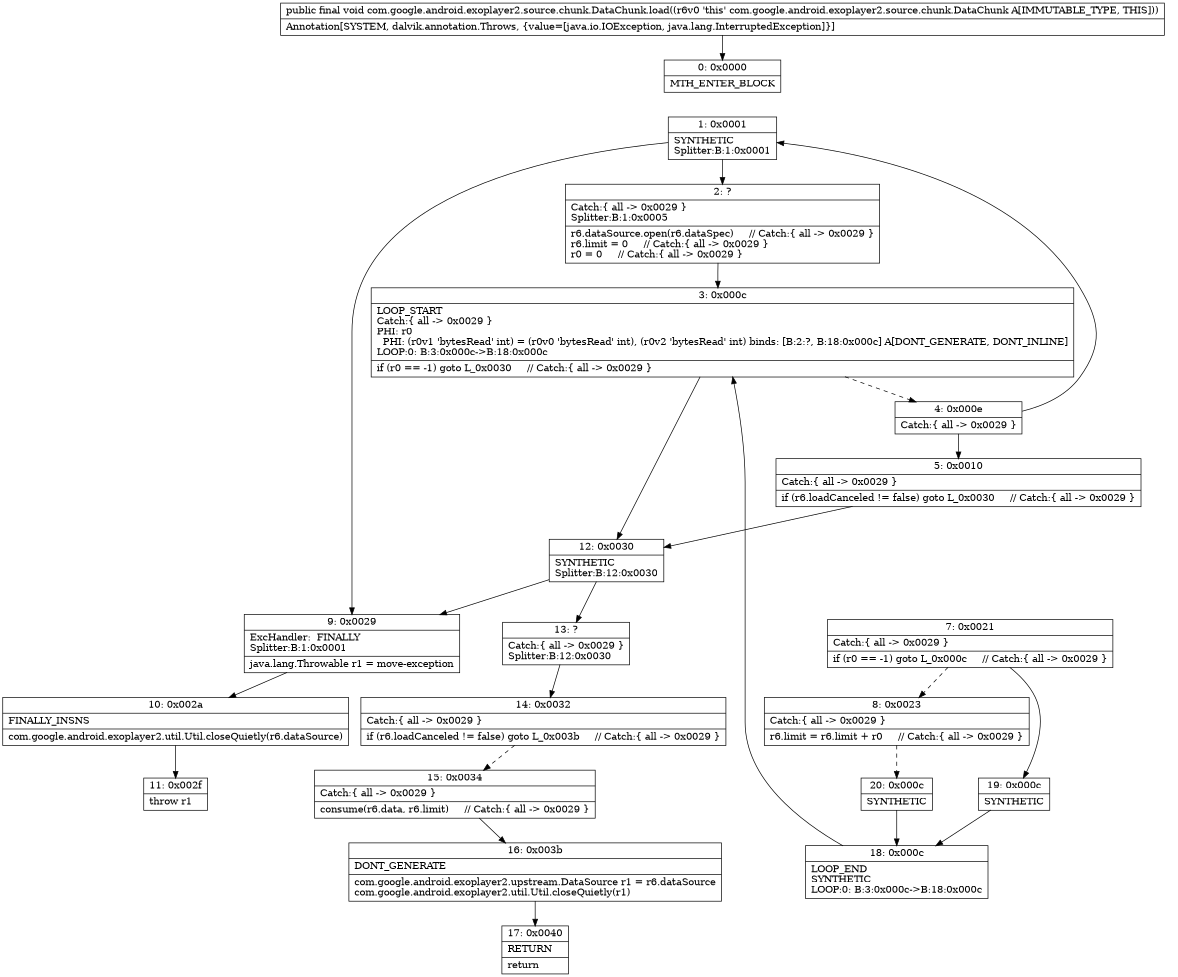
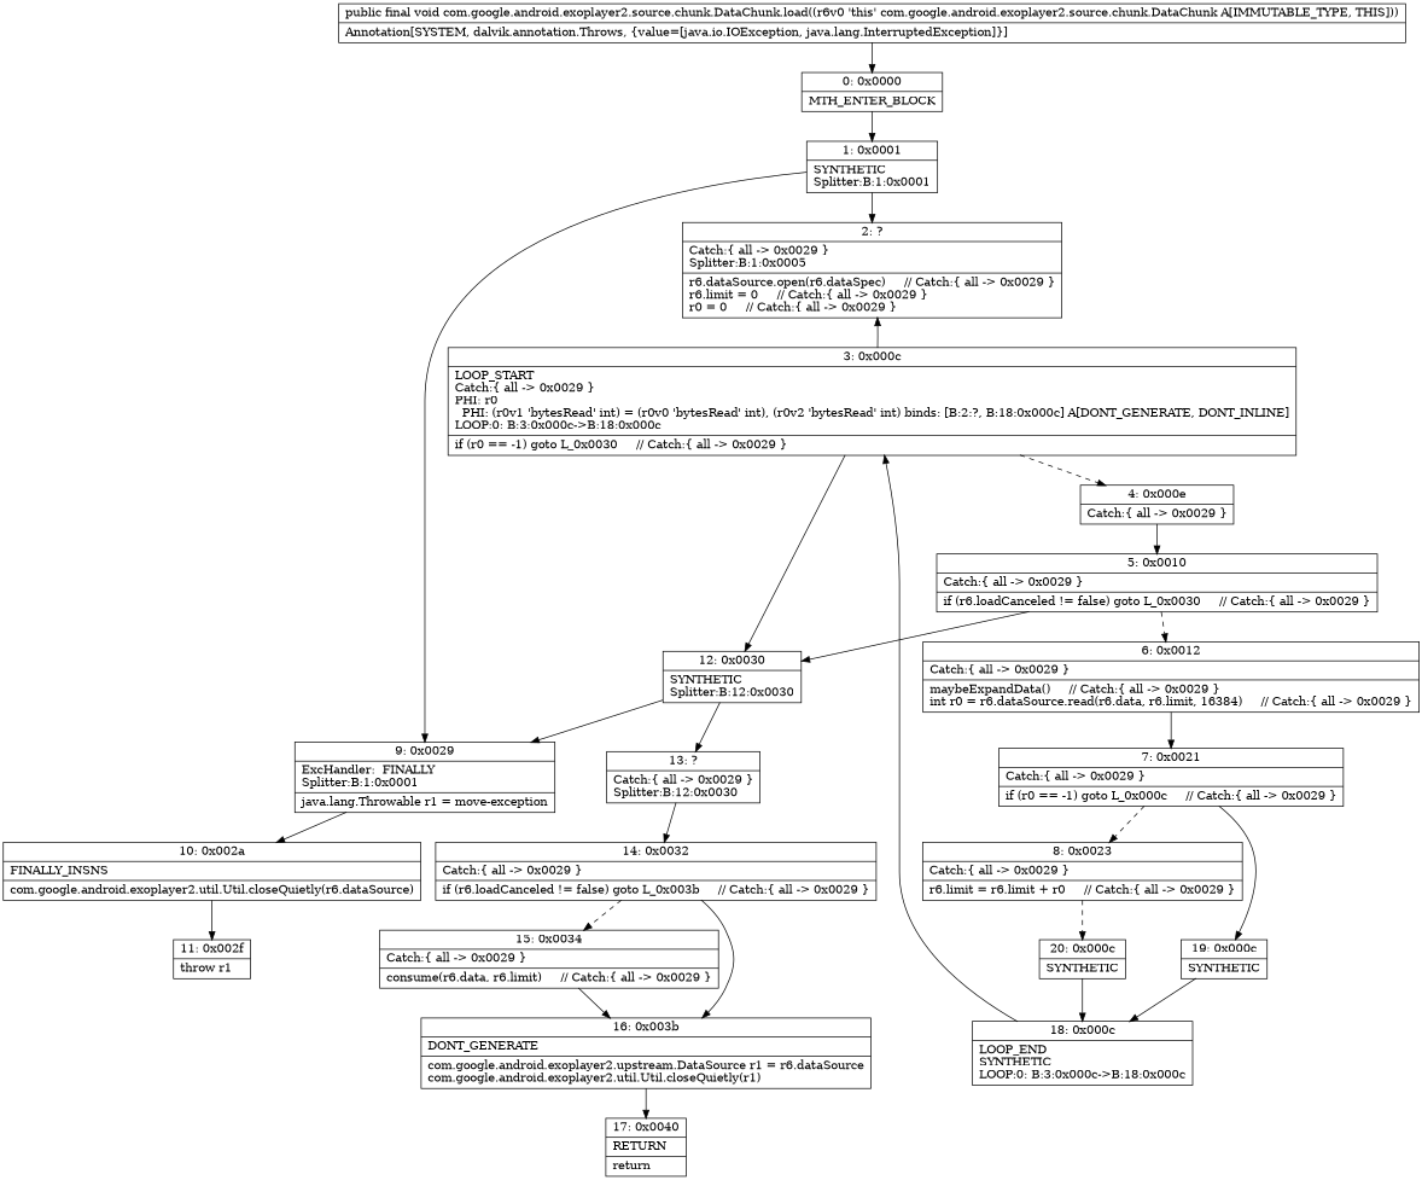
  digraph {
    node [shape=record]
    n1 [label="{0\:\ 0x0000|MTH_ENTER_BLOCK\l}"]
    n2 [label="{1\:\ 0x0001|SYNTHETIC\lSplitter:B:1:0x0001\l}"]
    n3 [label="{2\:\ ?|Catch:\{ all \-\> 0x0029 \}\lSplitter:B:1:0x0005\l|r6.dataSource.open(r6.dataSpec)     \/\/ Catch:\{ all \-\> 0x0029 \}\lr6.limit = 0     \/\/ Catch:\{ all \-\> 0x0029 \}\lr0 = 0     \/\/ Catch:\{ all \-\> 0x0029 \}\l}"]
    n4 [label="{9\:\ 0x0029|ExcHandler:  FINALLY\lSplitter:B:1:0x0001\l|java.lang.Throwable r1 = move\-exception\l}"]
    n5 [label="{3\:\ 0x000c|LOOP_START\lCatch:\{ all \-\> 0x0029 \}\lPHI: r0 \l  PHI: (r0v1 'bytesRead' int) = (r0v0 'bytesRead' int), (r0v2 'bytesRead' int) binds: [B:2:?, B:18:0x000c] A[DONT_GENERATE, DONT_INLINE]\lLOOP:0: B:3:0x000c\-\>B:18:0x000c\l|if (r0 == \-1) goto L_0x0030     \/\/ Catch:\{ all \-\> 0x0029 \}\l}"]
    n6 [label="{10\:\ 0x002a|FINALLY_INSNS\l|com.google.android.exoplayer2.util.Util.closeQuietly(r6.dataSource)\l}"]
    n7 [label="{4\:\ 0x000e|Catch:\{ all \-\> 0x0029 \}\l}"]
    n8 [label="{12\:\ 0x0030|SYNTHETIC\lSplitter:B:12:0x0030\l}"]
    n9 [label="{5\:\ 0x0010|Catch:\{ all \-\> 0x0029 \}\l|if (r6.loadCanceled != false) goto L_0x0030     \/\/ Catch:\{ all \-\> 0x0029 \}\l}"]
    n10 [label="{13\:\ ?|Catch:\{ all \-\> 0x0029 \}\lSplitter:B:12:0x0030\l}"]
+   n11 [label="{6\:\ 0x0012|Catch:\{ all \-\> 0x0029 \}\l|maybeExpandData()     \/\/ Catch:\{ all \-\> 0x0029 \}\lint r0 = r6.dataSource.read(r6.data, r6.limit, 16384)     \/\/ Catch:\{ all \-\> 0x0029 \}\l}"]
    n12 [label="{7\:\ 0x0021|Catch:\{ all \-\> 0x0029 \}\l|if (r0 == \-1) goto L_0x000c     \/\/ Catch:\{ all \-\> 0x0029 \}\l}"]
    n13 [label="{8\:\ 0x0023|Catch:\{ all \-\> 0x0029 \}\l|r6.limit = r6.limit + r0     \/\/ Catch:\{ all \-\> 0x0029 \}\l}"]
    n14 [label="{19\:\ 0x000c|SYNTHETIC\l}"]
    n15 [label="{20\:\ 0x000c|SYNTHETIC\l}"]
    n16 [label="{18\:\ 0x000c|LOOP_END\lSYNTHETIC\lLOOP:0: B:3:0x000c\-\>B:18:0x000c\l}"]
    n17 [label="{11\:\ 0x002f|throw r1\l}"]
    n18 [label="{14\:\ 0x0032|Catch:\{ all \-\> 0x0029 \}\l|if (r6.loadCanceled != false) goto L_0x003b     \/\/ Catch:\{ all \-\> 0x0029 \}\l}"]
    n19 [label="{15\:\ 0x0034|Catch:\{ all \-\> 0x0029 \}\l|consume(r6.data, r6.limit)     \/\/ Catch:\{ all \-\> 0x0029 \}\l}"]
    n20 [label="{16\:\ 0x003b|DONT_GENERATE\l|com.google.android.exoplayer2.upstream.DataSource r1 = r6.dataSource\lcom.google.android.exoplayer2.util.Util.closeQuietly(r1)\l}"]
    n21 [label="{17\:\ 0x0040|RETURN\l|return\l}"]
    n22 [label="{public final void com.google.android.exoplayer2.source.chunk.DataChunk.load((r6v0 'this' com.google.android.exoplayer2.source.chunk.DataChunk A[IMMUTABLE_TYPE, THIS]))  | Annotation[SYSTEM, dalvik.annotation.Throws, \{value=[java.io.IOException, java.lang.InterruptedException]\}]\l}"]
-   n7 -> n2
+   n1 -> n2
    n2 -> n3
    n2 -> n4
-   n3 -> n5
+   n5 -> n3
    n4 -> n6
    n5 -> n7 [style=dashed]
    n5 -> n8
    n6 -> n17
    n7 -> n9
    n8 -> n4
    n8 -> n10
    n9 -> n8
+   n9 -> n11 [style=dashed]
    n10 -> n18
+   n11 -> n12
    n12 -> n13 [style=dashed]
    n12 -> n14
    n13 -> n15 [style=dashed]
    n14 -> n16
    n15 -> n16
    n16 -> n5
    n18 -> n19 [style=dashed]
+   n18 -> n20
    n19 -> n20
    n20 -> n21
    n22 -> n1
  }
